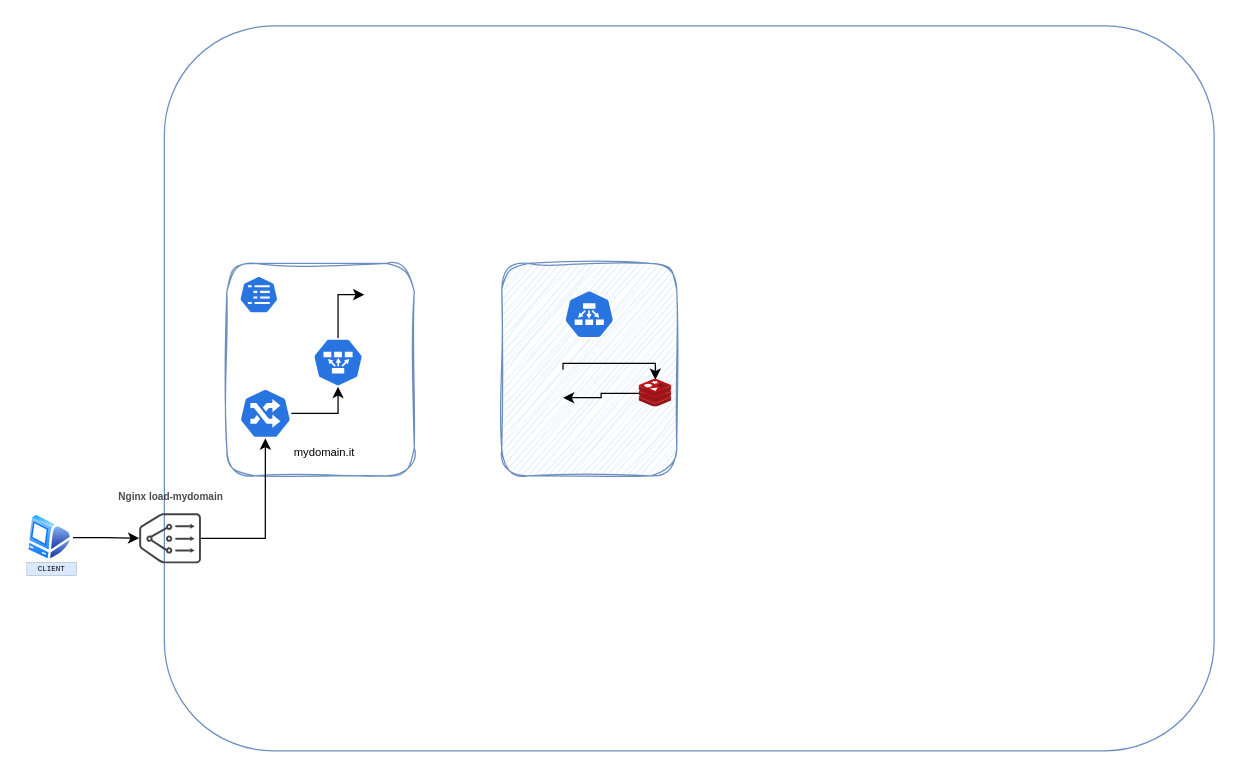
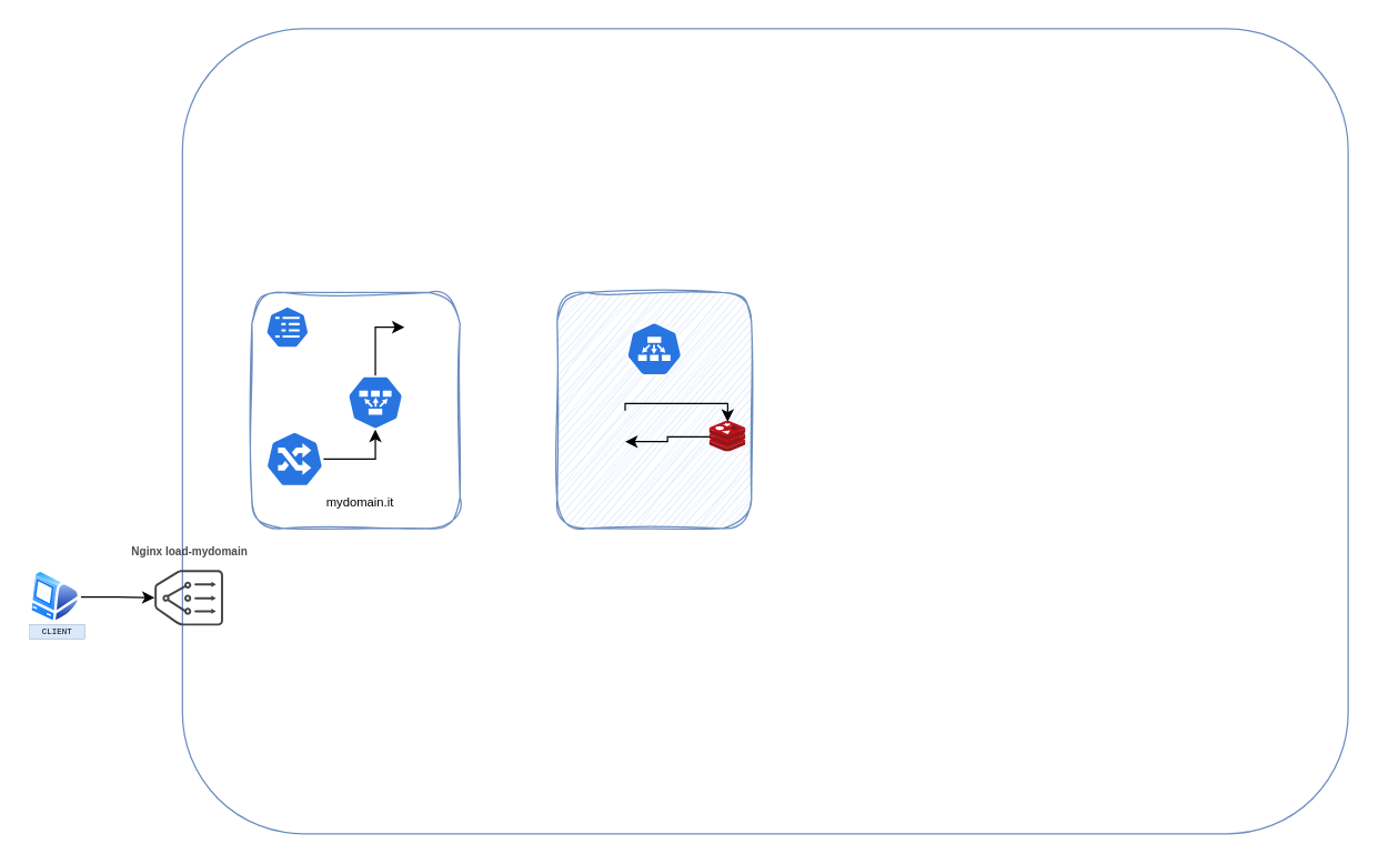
  <mxCell id="0" />
  <mxCell id="1" parent="0" />
  <mxCell id="2" value="" style="rounded=1;whiteSpace=wrap;html=1;fillColor=none;strokeColor=#6c8ebf;" vertex="1" parent="1"><mxGeometry x="131" y="20" width="840" height="580" as="geometry" /></mxCell>
  <mxCell id="3" value="" style="rounded=1;whiteSpace=wrap;html=1;fillColor=none;strokeColor=#6c8ebf;sketch=1;curveFitting=1;jiggle=2;" vertex="1" parent="1"><mxGeometry x="181" y="210" width="150" height="170" as="geometry" /></mxCell>
  <mxCell id="4" value="mydomain.it" style="aspect=fixed;sketch=0;html=1;dashed=0;whitespace=wrap;verticalLabelPosition=bottom;verticalAlign=top;fillColor=#2875E2;strokeColor=#ffffff;points=[[0.005,0.63,0],[0.1,0.2,0],[0.9,0.2,0],[0.5,0,0],[0.995,0.63,0],[0.72,0.99,0],[0.5,1,0],[0.28,0.99,0]];shape=mxgraph.kubernetes.icon2;prIcon=ing;labelPosition=right;align=left;fontSize=9;" vertex="1" parent="1"><mxGeometry x="191" y="310" width="41.67" height="40" as="geometry" /></mxCell>
  <mxCell id="5" style="edgeStyle=orthogonalEdgeStyle;rounded=0;orthogonalLoop=1;jettySize=auto;html=1;exitX=1;exitY=0.5;exitDx=0;exitDy=0;" edge="1" parent="1" source="6" target="7"><mxGeometry relative="1" as="geometry" /></mxCell>
  <mxCell id="6" value="" style="image;aspect=fixed;perimeter=ellipsePerimeter;html=1;align=center;shadow=0;dashed=0;spacingTop=3;image=img/lib/active_directory/mac_client.svg;" vertex="1" parent="1"><mxGeometry x="20.88" y="409.68" width="37" height="39.36" as="geometry" /></mxCell>
  <mxCell id="7" value="&lt;h1&gt;Nginx&amp;nbsp;&lt;span style=&quot;background-color: transparent; color: light-dark(rgb(0, 0, 0), rgb(255, 255, 255));&quot;&gt;load-mydomain&lt;/span&gt;&lt;/h1&gt;" style="sketch=0;pointerEvents=1;shadow=0;dashed=0;html=1;strokeColor=none;fillColor=#434445;aspect=fixed;labelPosition=center;verticalLabelPosition=top;verticalAlign=bottom;align=center;outlineConnect=0;shape=mxgraph.vvd.nsx_edge_and_load_balancer;fontSize=4;textOpacity=70;" vertex="1" parent="1"><mxGeometry x="110.88" y="410" width="49.39" height="40" as="geometry" /></mxCell>
  <mxCell id="8" value="CLIENT" style="rounded=0;whiteSpace=wrap;html=1;fontSize=6;fontColor=#050505;fontFamily=Courier New;strokeWidth=0;fillColor=#dae8fc;" vertex="1" parent="1"><mxGeometry x="20.88" y="449.04" width="40" height="10.96" as="geometry" /></mxCell>
  <mxCell id="9" value="" style="shape=image;html=1;verticalAlign=top;verticalLabelPosition=bottom;labelBackgroundColor=#ffffff;imageAspect=0;aspect=fixed;image=https://cdn1.iconfinder.com/data/icons/unicons-line-vol-5/24/react-128.png" vertex="1" parent="1"><mxGeometry x="291" y="220" width="30" height="30" as="geometry" /></mxCell>
  <mxCell id="10" value="" style="aspect=fixed;sketch=0;html=1;dashed=0;whitespace=wrap;verticalLabelPosition=bottom;verticalAlign=top;fillColor=#2875E2;strokeColor=#ffffff;points=[[0.005,0.63,0],[0.1,0.2,0],[0.9,0.2,0],[0.5,0,0],[0.995,0.63,0],[0.72,0.99,0],[0.5,1,0],[0.28,0.99,0]];shape=mxgraph.kubernetes.icon2;prIcon=cm" vertex="1" parent="1"><mxGeometry x="191" y="220" width="31.25" height="30" as="geometry" /></mxCell>
  <mxCell id="11" style="edgeStyle=orthogonalEdgeStyle;rounded=0;orthogonalLoop=1;jettySize=auto;html=1;entryX=0;entryY=0.5;entryDx=0;entryDy=0;" edge="1" parent="1" source="12" target="9"><mxGeometry relative="1" as="geometry" /></mxCell>
  <mxCell id="12" value="" style="aspect=fixed;sketch=0;html=1;dashed=0;whitespace=wrap;verticalLabelPosition=bottom;verticalAlign=top;fillColor=#2875E2;strokeColor=#ffffff;points=[[0.005,0.63,0],[0.1,0.2,0],[0.9,0.2,0],[0.5,0,0],[0.995,0.63,0],[0.72,0.99,0],[0.5,1,0],[0.28,0.99,0]];shape=mxgraph.kubernetes.icon2;prIcon=ep;rotation=-180;" vertex="1" parent="1"><mxGeometry x="249" y="270" width="42" height="38.77" as="geometry" /></mxCell>
- <mxCell id="13" style="edgeStyle=orthogonalEdgeStyle;rounded=0;orthogonalLoop=1;jettySize=auto;html=1;entryX=0.5;entryY=1;entryDx=0;entryDy=0;entryPerimeter=0;labelPosition=right;verticalLabelPosition=middle;align=left;verticalAlign=middle;" edge="1" parent="1" source="7" target="4"><mxGeometry relative="1" as="geometry" /></mxCell>
  <mxCell id="14" style="edgeStyle=orthogonalEdgeStyle;rounded=0;orthogonalLoop=1;jettySize=auto;html=1;entryX=0.5;entryY=0;entryDx=0;entryDy=0;entryPerimeter=0;" edge="1" parent="1" source="4" target="12"><mxGeometry relative="1" as="geometry" /></mxCell>
  <mxCell id="15" value="" style="rounded=1;whiteSpace=wrap;html=1;sketch=1;curveFitting=1;jiggle=2;shadow=0;glass=0;fillColor=#dae8fc;strokeColor=#6c8ebf;fillStyle=auto;" vertex="1" parent="1"><mxGeometry x="401" y="210" width="140" height="170" as="geometry" /></mxCell>
  <mxCell id="16" style="edgeStyle=orthogonalEdgeStyle;rounded=0;orthogonalLoop=1;jettySize=auto;html=1;entryX=1;entryY=0.75;entryDx=0;entryDy=0;" edge="1" parent="1" source="17" target="18"><mxGeometry relative="1" as="geometry" /></mxCell>
  <mxCell id="17" value="" style="image;sketch=0;aspect=fixed;html=1;points=[];align=center;fontSize=12;image=img/lib/mscae/Cache_Redis_Product.svg;" vertex="1" parent="1"><mxGeometry x="511" y="303" width="26.19" height="22" as="geometry" /></mxCell>
  <mxCell id="18" value="" style="shape=image;html=1;verticalAlign=top;verticalLabelPosition=bottom;labelBackgroundColor=#ffffff;imageAspect=0;aspect=fixed;image=https://cdn2.iconfinder.com/data/icons/boxicons-logos/24/bxl-django-128.png" vertex="1" parent="1"><mxGeometry x="420" y="295" width="30" height="30" as="geometry" /></mxCell>
  <mxCell id="19" value="" style="aspect=fixed;sketch=0;html=1;dashed=0;whitespace=wrap;verticalLabelPosition=bottom;verticalAlign=top;fillColor=#2875E2;strokeColor=#ffffff;points=[[0.005,0.63,0],[0.1,0.2,0],[0.9,0.2,0],[0.5,0,0],[0.995,0.63,0],[0.72,0.99,0],[0.5,1,0],[0.28,0.99,0]];shape=mxgraph.kubernetes.icon2;prIcon=ep;rotation=0;" vertex="1" parent="1"><mxGeometry x="450" y="231.23" width="42" height="38.77" as="geometry" /></mxCell>
  <mxCell id="20" style="edgeStyle=orthogonalEdgeStyle;rounded=0;orthogonalLoop=1;jettySize=auto;html=1;entryX=0.492;entryY=0.008;entryDx=0;entryDy=0;entryPerimeter=0;exitX=1;exitY=0;exitDx=0;exitDy=0;" edge="1" parent="1" source="18" target="17"><mxGeometry relative="1" as="geometry"><Array as="points"><mxPoint x="524" y="290" /></Array></mxGeometry></mxCell>
